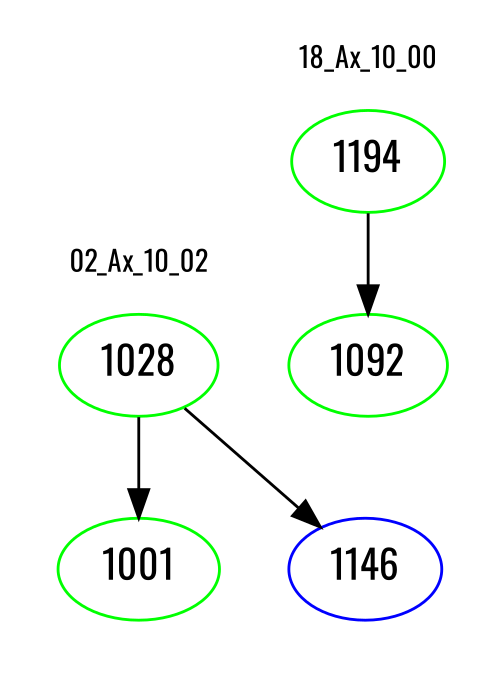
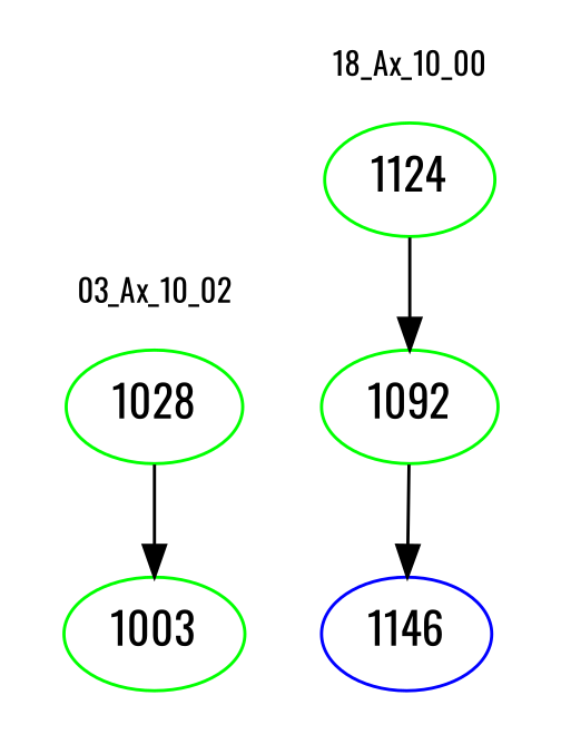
  digraph {
    fontname=Oswald
    node [color=green fontname=Oswald]
    edge [color=black fontname=Oswald]
    n1 [label=1028]
-   n2 [label=1001]
+   n2 [label=1003]
    n3 [label=1092]
-   n4 [label=1194]
+   n4 [label=1124]
    n5 [color=blue label=1146]
    subgraph cluster_1 {
      color=white
      fontsize=10
-     label="02_Ax_10_02"
+     label="03_Ax_10_02"
      n1
      n2
    }
    subgraph cluster_2 {
      color=white
      fontsize=10
      label="18_Ax_10_00"
      n3
      n4
      n5
    }
    n1 -> n2
-   n1 -> n5
+   n3 -> n5
    n4 -> n3
  }
